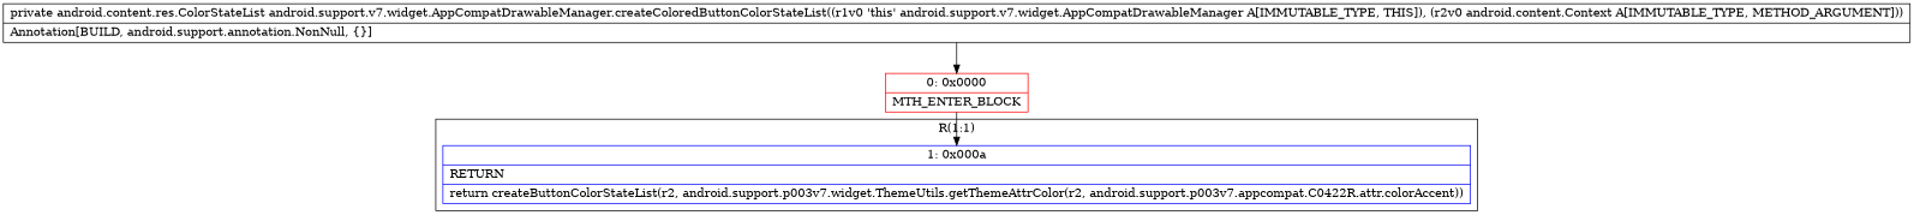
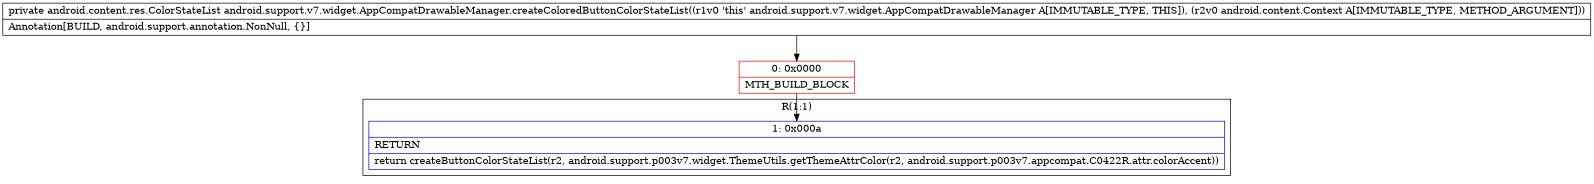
  digraph {
    node [shape=record]
    n1 [color=blue label="{1\:\ 0x000a|RETURN\l|return createButtonColorStateList(r2, android.support.p003v7.widget.ThemeUtils.getThemeAttrColor(r2, android.support.p003v7.appcompat.C0422R.attr.colorAccent))\l}"]
-   n2 [color=red label="{0\:\ 0x0000|MTH_ENTER_BLOCK\l}"]
+   n2 [color=red label="{0\:\ 0x0000|MTH_BUILD_BLOCK\l}"]
    n3 [label="{private android.content.res.ColorStateList android.support.v7.widget.AppCompatDrawableManager.createColoredButtonColorStateList((r1v0 'this' android.support.v7.widget.AppCompatDrawableManager A[IMMUTABLE_TYPE, THIS]), (r2v0 android.content.Context A[IMMUTABLE_TYPE, METHOD_ARGUMENT]))  | Annotation[BUILD, android.support.annotation.NonNull, \{\}]\l}"]
    subgraph cluster_1 {
      label="R(1:1)"
      n1
    }
    n2 -> n1
    n3 -> n2
  }
